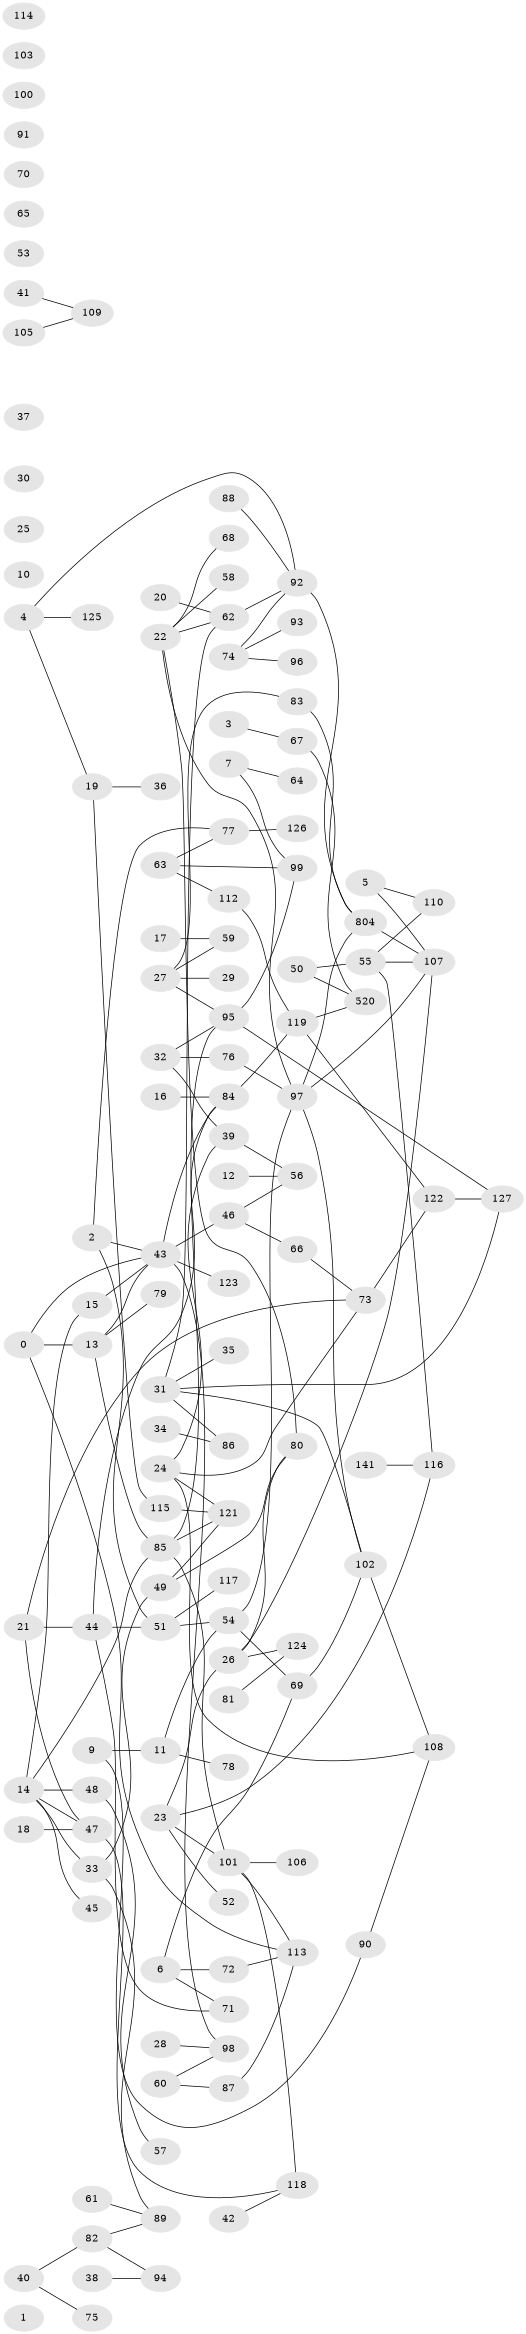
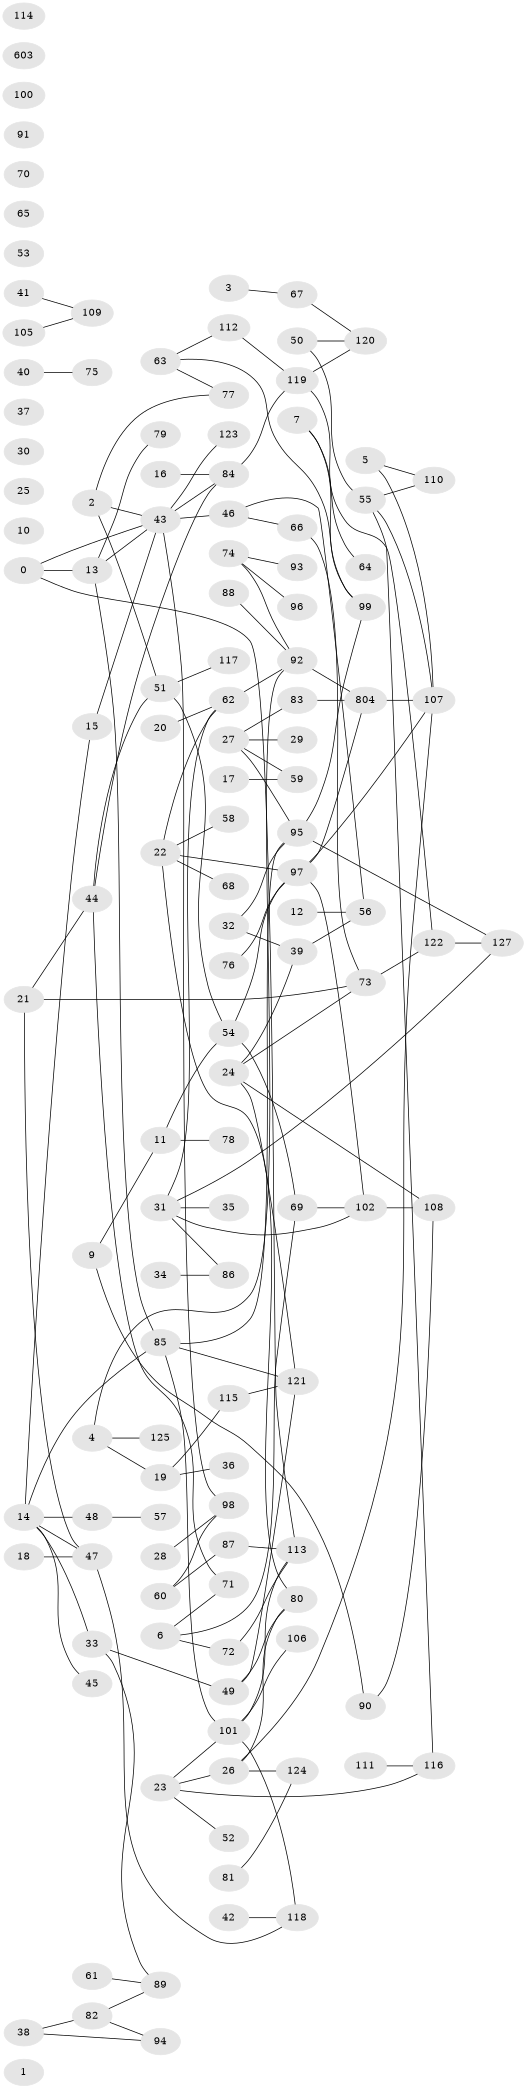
  graph {
    rankdir=LR
    node [color=gray90 style=filled]
    1
    2
    43
    51
    77
    84
    98
    46
    123
    54
    117
-   126
    3
    67
-   120 [label=520]
+   120
    4
    19
    92
    125
    36
    115
    n22 [label=804]
    5
    107
    110
    6
    69
    71
    72
    102
    113
    7
    64
    99
    n35 [label=0]
    13
    79
    85
    9
    11
    90
    78
    44
    108
    10
    97
    12
    56
    101
    121
    95
    14
    15
    33
    45
    47
    48
    49
    89
    118
    57
    16
    119
    17
    59
    18
    20
    62
    21
    73
    122
    22
    58
    68
    80
    23
    26
    52
    116
    124
    106
    24
    39
    25
    27
    29
    83
    127
    28
    30
    31
    35
    86
    32
    76
    34
    37
    38
    94
    40
    75
    82
    41
    109
    42
    66
    50
    55
    53
    60
    87
    61
    63
    112
    65
    70
    74
    93
    96
    81
    88
    91
    100
-   103
+   103 [label=603]
    105
-   111 [label=141]
+   111
    114
    2 -- 43
    2 -- 51
    2 -- 77
    43 -- 84
    43 -- 98
    43 -- 46
    43 -- 123
    51 -- 54
    51 -- 117
-   77 -- 126
    84 -- 119
    46 -- 56
    46 -- 66
    54 -- 69
    54 -- 97
    3 -- 67
    67 -- 120
    4 -- 19
    4 -- 92
    4 -- 125
    19 -- 36
    19 -- 115
    92 -- n22
    115 -- 121
    n22 -- 107
    5 -- 107
    5 -- 110
    6 -- 69
    6 -- 71
    6 -- 72
    69 -- 102
    72 -- 113
    102 -- 108
    7 -- 64
    7 -- 99
    n35 -- 43
    n35 -- 113
    n35 -- 13
    13 -- 43
    13 -- 79
    13 -- 85
    85 -- 101
    85 -- 121
    85 -- 95
    9 -- 11
    9 -- 90
    11 -- 54
    11 -- 78
    90 -- 108
    44 -- 51
    44 -- 84
    44 -- 71
    97 -- n22
    97 -- 107
    97 -- 102
    12 -- 56
    101 -- 113
    101 -- 118
    101 -- 106
    95 -- 99
    95 -- 127
    14 -- 85
    14 -- 15
    14 -- 33
    14 -- 45
    14 -- 47
    14 -- 48
    15 -- 43
    33 -- 49
    33 -- 89
    47 -- 118
    48 -- 57
    49 -- 121
    49 -- 80
    16 -- 84
    119 -- 120
    119 -- 122
    17 -- 59
    18 -- 47
    20 -- 62
    62 -- 92
    21 -- 44
    21 -- 47
    21 -- 73
    73 -- 122
    122 -- 127
    22 -- 97
    22 -- 62
    22 -- 58
    22 -- 68
    22 -- 80
    23 -- 101
    23 -- 26
    23 -- 52
    23 -- 116
    26 -- 107
    26 -- 80
    26 -- 124
    24 -- 108
    24 -- 121
    24 -- 73
    24 -- 39
    39 -- 56
    27 -- 95
    27 -- 59
    27 -- 29
    27 -- 83
    83 -- n22
    28 -- 98
    31 -- 102
    31 -- 62
    31 -- 127
    31 -- 35
    31 -- 86
    32 -- 95
    32 -- 39
-   32 -- 76
    76 -- 97
    34 -- 86
    38 -- 94
    40 -- 75
-   40 -- 82
+   38 -- 82
    82 -- 89
    82 -- 94
    41 -- 109
    42 -- 118
    66 -- 73
    50 -- 120
    50 -- 55
    55 -- 107
    55 -- 110
    55 -- 116
    60 -- 98
    60 -- 87
    87 -- 113
    61 -- 89
    63 -- 77
    63 -- 99
    63 -- 112
    112 -- 119
    74 -- 92
    74 -- 93
    74 -- 96
    81 -- 124
    88 -- 92
    105 -- 109
    111 -- 116
  }
